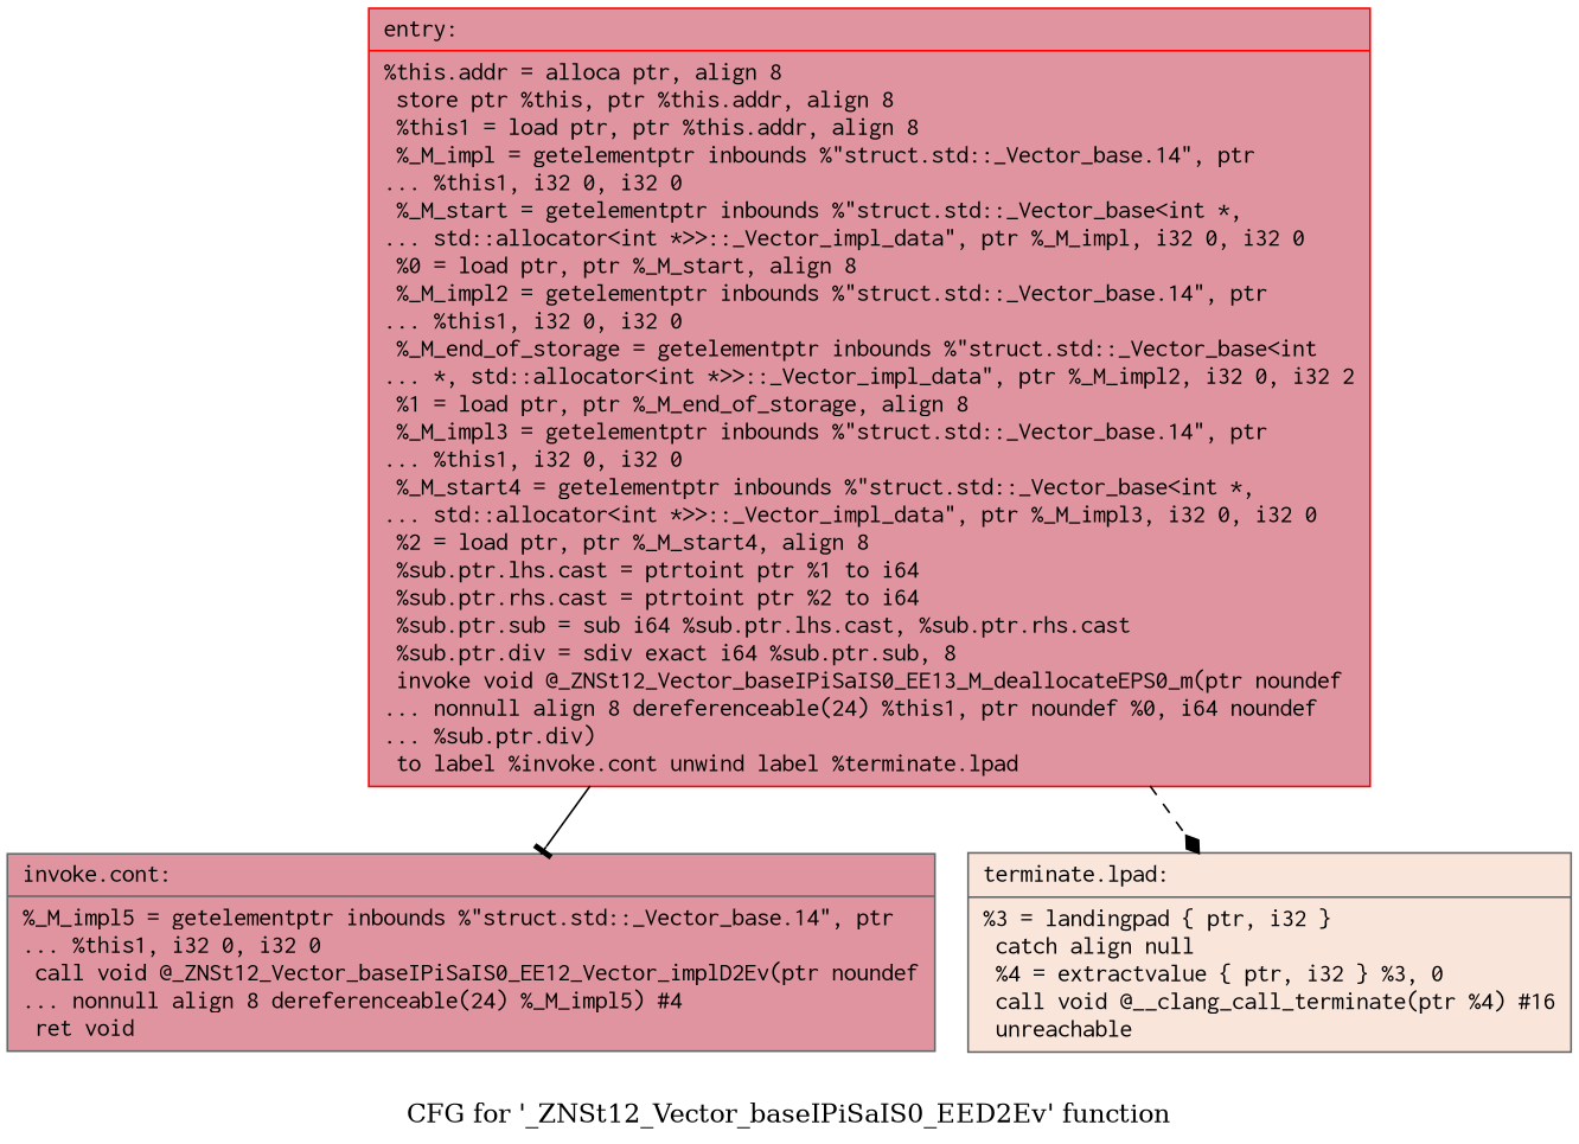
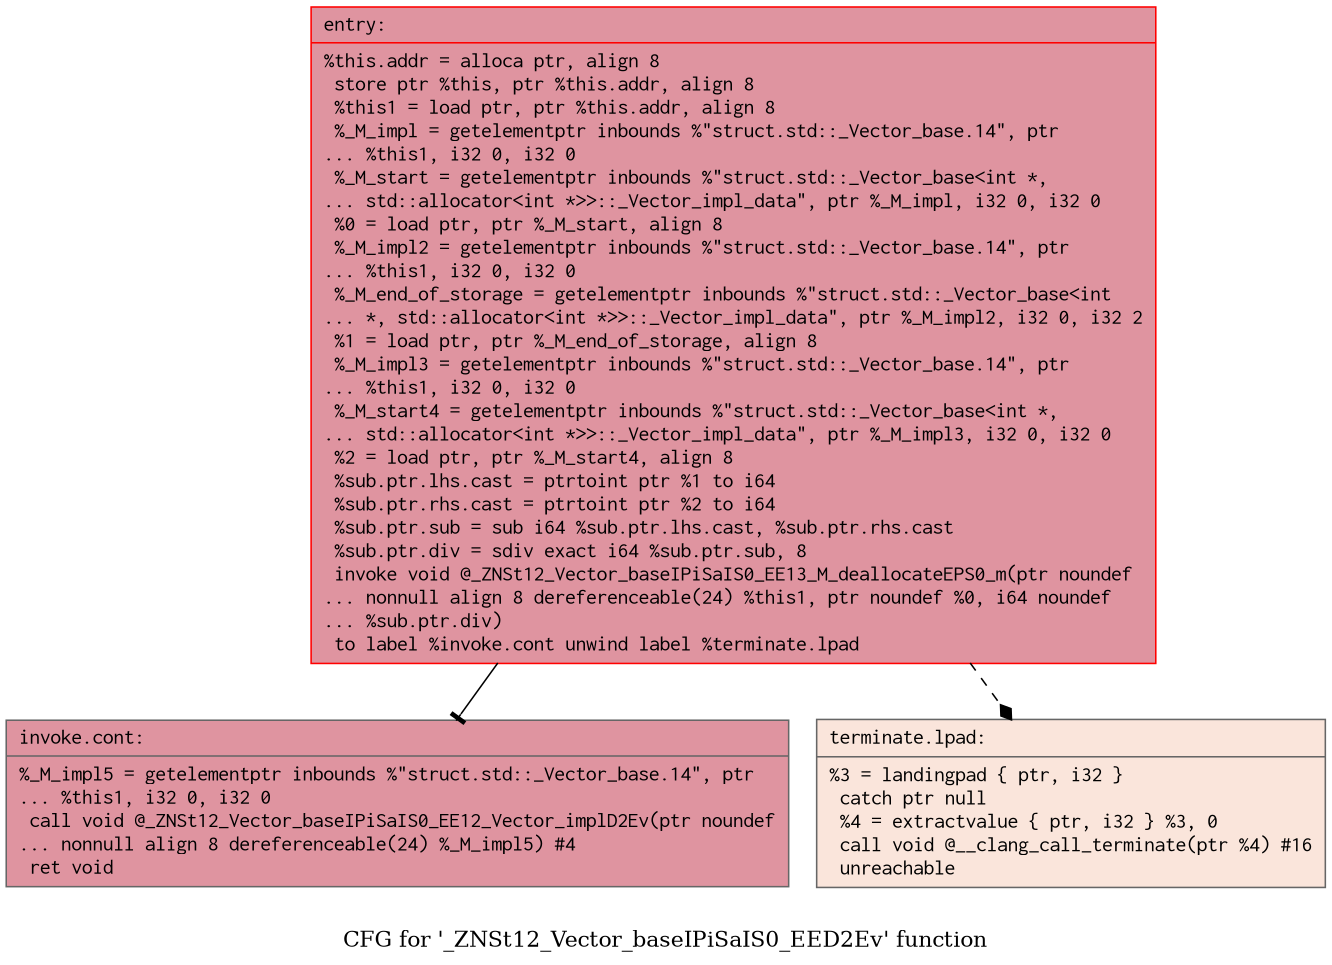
  digraph {
    label="CFG for '_ZNSt12_Vector_baseIPiSaIS0_EED2Ev' function"
    node [color=gray40 fillcolor="#b70d2870" fontname=Courier shape=record style=filled]
    n1 [color=red label="{entry:\l|  %this.addr = alloca ptr, align 8\l  store ptr %this, ptr %this.addr, align 8\l  %this1 = load ptr, ptr %this.addr, align 8\l  %_M_impl = getelementptr inbounds %\"struct.std::_Vector_base.14\", ptr\l... %this1, i32 0, i32 0\l  %_M_start = getelementptr inbounds %\"struct.std::_Vector_base\<int *,\l... std::allocator\<int *\>\>::_Vector_impl_data\", ptr %_M_impl, i32 0, i32 0\l  %0 = load ptr, ptr %_M_start, align 8\l  %_M_impl2 = getelementptr inbounds %\"struct.std::_Vector_base.14\", ptr\l... %this1, i32 0, i32 0\l  %_M_end_of_storage = getelementptr inbounds %\"struct.std::_Vector_base\<int\l... *, std::allocator\<int *\>\>::_Vector_impl_data\", ptr %_M_impl2, i32 0, i32 2\l  %1 = load ptr, ptr %_M_end_of_storage, align 8\l  %_M_impl3 = getelementptr inbounds %\"struct.std::_Vector_base.14\", ptr\l... %this1, i32 0, i32 0\l  %_M_start4 = getelementptr inbounds %\"struct.std::_Vector_base\<int *,\l... std::allocator\<int *\>\>::_Vector_impl_data\", ptr %_M_impl3, i32 0, i32 0\l  %2 = load ptr, ptr %_M_start4, align 8\l  %sub.ptr.lhs.cast = ptrtoint ptr %1 to i64\l  %sub.ptr.rhs.cast = ptrtoint ptr %2 to i64\l  %sub.ptr.sub = sub i64 %sub.ptr.lhs.cast, %sub.ptr.rhs.cast\l  %sub.ptr.div = sdiv exact i64 %sub.ptr.sub, 8\l  invoke void @_ZNSt12_Vector_baseIPiSaIS0_EE13_M_deallocateEPS0_m(ptr noundef\l... nonnull align 8 dereferenceable(24) %this1, ptr noundef %0, i64 noundef\l... %sub.ptr.div)\l          to label %invoke.cont unwind label %terminate.lpad\l}"]
    n2 [label="{invoke.cont:\l|  %_M_impl5 = getelementptr inbounds %\"struct.std::_Vector_base.14\", ptr\l... %this1, i32 0, i32 0\l  call void @_ZNSt12_Vector_baseIPiSaIS0_EE12_Vector_implD2Ev(ptr noundef\l... nonnull align 8 dereferenceable(24) %_M_impl5) #4\l  ret void\l}"]
-   n3 [fillcolor="#f4c5ad70" label="{terminate.lpad:\l|  %3 = landingpad \{ ptr, i32 \}\l          catch align null\l  %4 = extractvalue \{ ptr, i32 \} %3, 0\l  call void @__clang_call_terminate(ptr %4) #16\l  unreachable\l}"]
+   n3 [fillcolor="#f4c5ad70" label="{terminate.lpad:\l|  %3 = landingpad \{ ptr, i32 \}\l          catch ptr null\l  %4 = extractvalue \{ ptr, i32 \} %3, 0\l  call void @__clang_call_terminate(ptr %4) #16\l  unreachable\l}"]
    n1 -> n2 [style=solid arrowhead=tee]
    n1 -> n3 [style=dashed arrowhead=diamond]
  }
